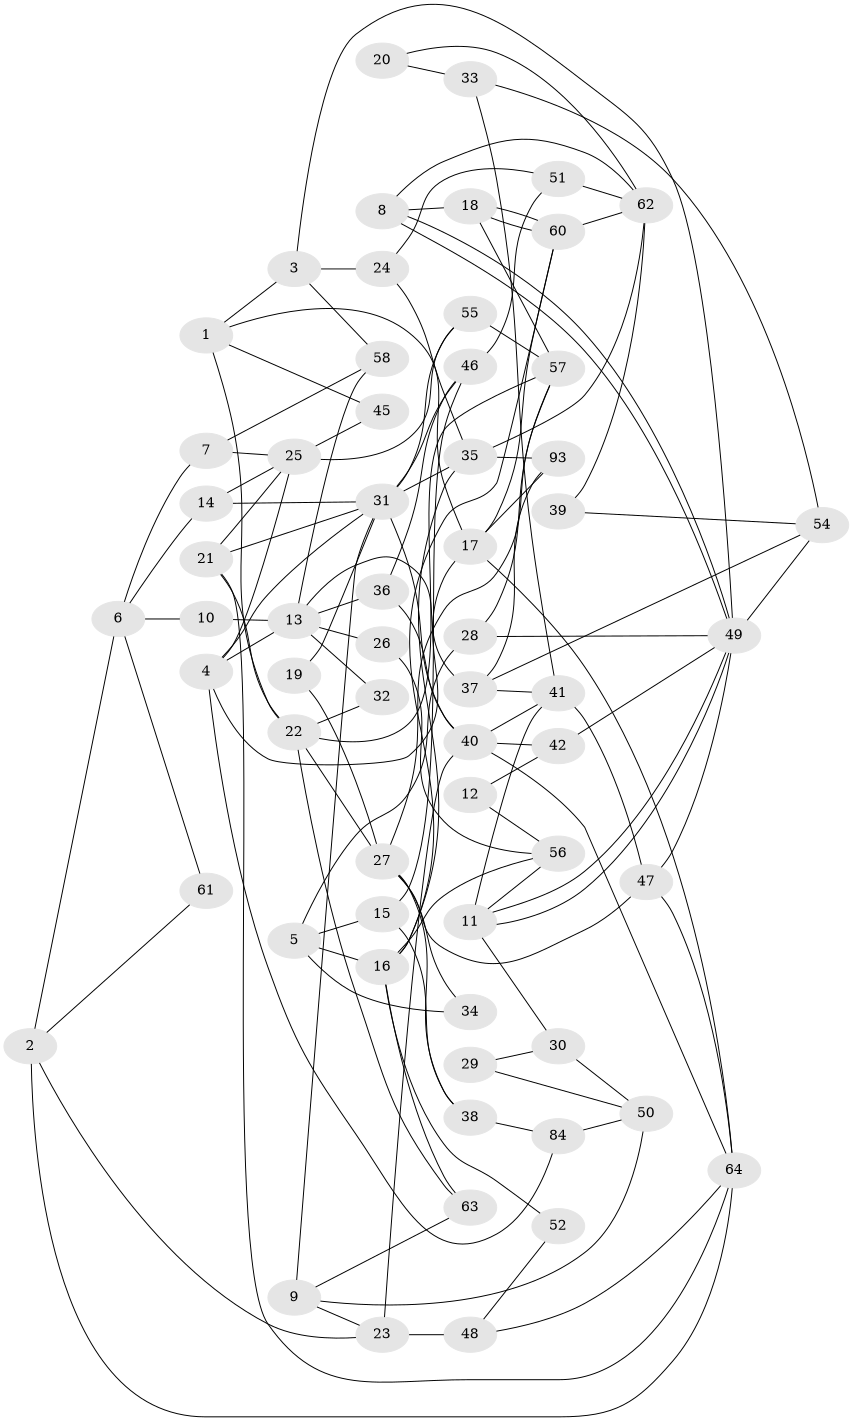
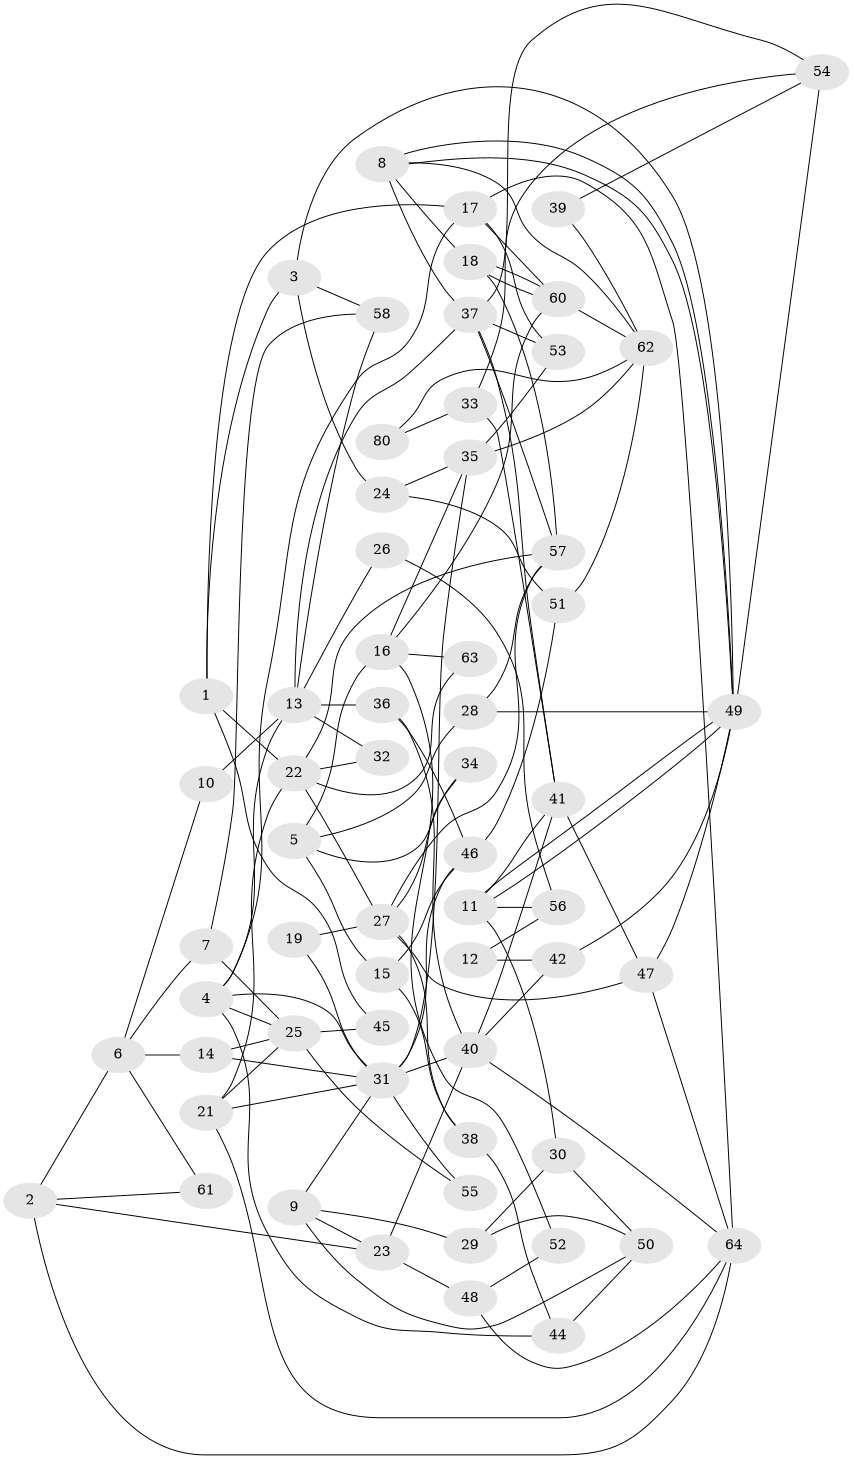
  graph {
    rankdir=LR
    node [color=gray90 style=filled]
    1
    3
    17
    22
    45
    24
    49
    58
    64
    60
-   53 [label=93]
+   53
    63
    32
    57
    27
    2
    6
    23
    61
    7
    10
    14
    40
    48
    35
    51
    54
    4
    13
    25
    31
-   44 [label=84]
+   44
    37
    26
    36
    55
    46
    50
    5
    15
    16
    28
    34
    38
    56
    52
    8
    18
    62
    41
    9
    47
    11
    30
    12
    42
    19
-   20
+   20 [label=80]
    33
    21
    29
    39
    1 -- 3
    1 -- 17
    1 -- 22
    1 -- 45
    3 -- 24
    3 -- 49
    3 -- 58
    17 -- 64
    17 -- 60
    17 -- 53
    22 -- 63
    22 -- 32
    22 -- 57
    22 -- 27
    24 -- 35
    24 -- 51
    49 -- 54
    60 -- 62
    27 -- 57
    27 -- 34
    27 -- 38
    27 -- 47
    2 -- 64
    2 -- 6
    2 -- 23
    2 -- 61
    6 -- 61
    6 -- 7
    6 -- 10
    6 -- 14
    23 -- 40
    23 -- 48
    7 -- 58
    7 -- 25
    10 -- 13
    14 -- 25
    14 -- 31
    40 -- 64
    40 -- 41
    40 -- 42
    48 -- 64
    48 -- 52
    35 -- 53
    35 -- 62
    51 -- 62
    4 -- 17
    4 -- 13
    4 -- 25
    4 -- 31
    4 -- 44
    13 -- 58
    13 -- 32
    13 -- 37
    13 -- 26
    13 -- 36
    25 -- 45
    25 -- 55
    31 -- 40
    31 -- 35
    31 -- 55
    31 -- 46
    44 -- 50
    37 -- 53
    37 -- 54
    37 -- 41
    26 -- 56
    36 -- 40
    36 -- 46
-   55 -- 57
+   37 -- 57
    46 -- 51
    5 -- 15
    5 -- 16
    5 -- 28
    5 -- 34
    15 -- 46
    15 -- 38
    16 -- 60
    16 -- 63
    16 -- 35
-   16 -- 56
    16 -- 52
    28 -- 49
    28 -- 57
    38 -- 44
    8 -- 49
    8 -- 49
+   8 -- 37
    8 -- 18
    8 -- 62
    18 -- 60
    18 -- 60
    18 -- 57
    41 -- 47
-   9 -- 63
+   9 -- 29
    9 -- 23
    9 -- 31
    9 -- 50
    47 -- 49
    47 -- 64
    11 -- 49
    11 -- 49
    11 -- 56
    11 -- 41
    11 -- 30
    30 -- 50
    12 -- 56
    12 -- 42
    42 -- 49
    19 -- 27
    19 -- 31
    20 -- 62
    20 -- 33
    33 -- 54
    33 -- 41
    21 -- 22
    21 -- 64
    21 -- 25
    21 -- 31
    29 -- 50
    29 -- 30
    39 -- 54
    39 -- 62
  }
